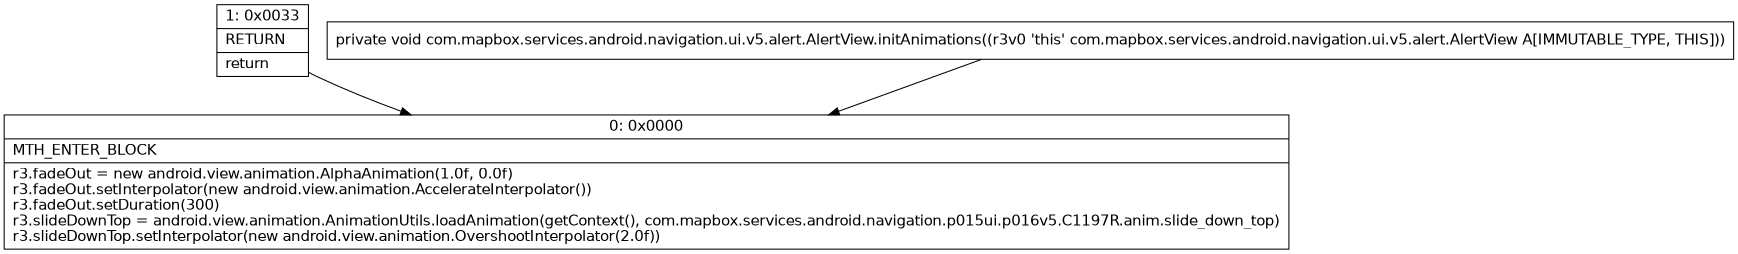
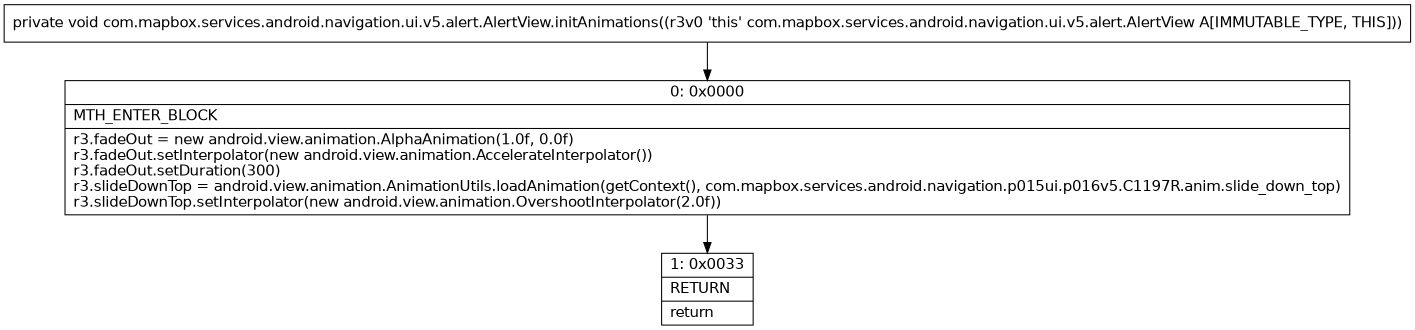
  digraph {
    fontname="DejaVu Sans"
    node [shape=record fontname="DejaVu Sans"]
    edge [fontname="DejaVu Sans"]
    n1 [label="{0\:\ 0x0000|MTH_ENTER_BLOCK\l|r3.fadeOut = new android.view.animation.AlphaAnimation(1.0f, 0.0f)\lr3.fadeOut.setInterpolator(new android.view.animation.AccelerateInterpolator())\lr3.fadeOut.setDuration(300)\lr3.slideDownTop = android.view.animation.AnimationUtils.loadAnimation(getContext(), com.mapbox.services.android.navigation.p015ui.p016v5.C1197R.anim.slide_down_top)\lr3.slideDownTop.setInterpolator(new android.view.animation.OvershootInterpolator(2.0f))\l}"]
    n2 [label="{1\:\ 0x0033|RETURN\l|return\l}"]
    n3 [label="{private void com.mapbox.services.android.navigation.ui.v5.alert.AlertView.initAnimations((r3v0 'this' com.mapbox.services.android.navigation.ui.v5.alert.AlertView A[IMMUTABLE_TYPE, THIS])) }"]
-   n2 -> n1
+   n1 -> n2
    n3 -> n1
  }
